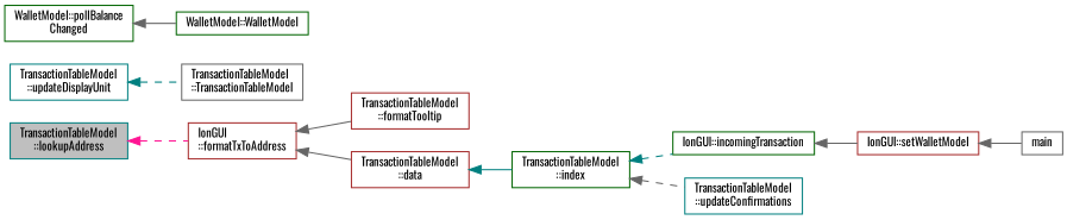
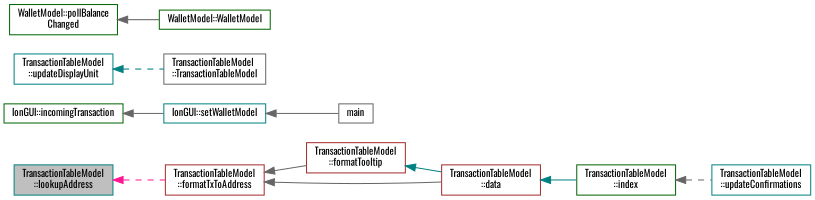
  digraph {
    fontname=Oswald
    rankdir=LR
    node [color=brown fillcolor=white fontname=Oswald fontsize=10 shape=record style=filled]
    edge [color=gray40 dir=back fontname=Oswald fontsize=10 labelfontname=Helvetica labelfontsize=10 style=solid]
    n1 [color=teal fillcolor=grey75 fontcolor=black height=0.2 label="TransactionTableModel\l::lookupAddress" width=0.4]
-   n2 [height=0.2 label="IonGUI\l::formatTxToAddress" width=0.4]
+   n2 [height=0.2 label="TransactionTableModel\l::formatTxToAddress" width=0.4]
    n3 [height=0.2 label="TransactionTableModel\l::formatTooltip" width=0.4]
    n4 [height=0.2 label="TransactionTableModel\l::data" width=0.4]
    n5 [color=darkgreen height=0.2 label="TransactionTableModel\l::index" width=0.4]
    n6 [color=darkgreen height=0.2 label="IonGUI::incomingTransaction" width=0.4]
    n7 [color=teal height=0.2 label="TransactionTableModel\l::updateConfirmations" width=0.4]
-   n8 [height=0.2 label="IonGUI::setWalletModel" width=0.4]
+   n8 [color=teal height=0.2 label="IonGUI::setWalletModel" width=0.4]
    n9 [color=teal height=0.2 label="TransactionTableModel\l::updateDisplayUnit" width=0.4]
    n10 [color=gray40 height=0.2 label="TransactionTableModel\l::TransactionTableModel" width=0.4]
    n11 [color=gray40 height=0.2 label=main width=0.4]
    n12 [color=darkgreen height=0.2 label="WalletModel::pollBalance\lChanged" width=0.4]
    n13 [color=darkgreen height=0.2 label="WalletModel::WalletModel" width=0.4]
    n1 -> n2 [color=deeppink style=dashed]
    n2 -> n3
    n2 -> n4
+   n3 -> n4 [color=teal]
    n4 -> n5 [color=teal]
-   n5 -> n6 [color=teal style=dashed]
    n5 -> n7 [style=dashed]
    n6 -> n8
    n8 -> n11
    n9 -> n10 [color=teal style=dashed]
    n12 -> n13
  }
